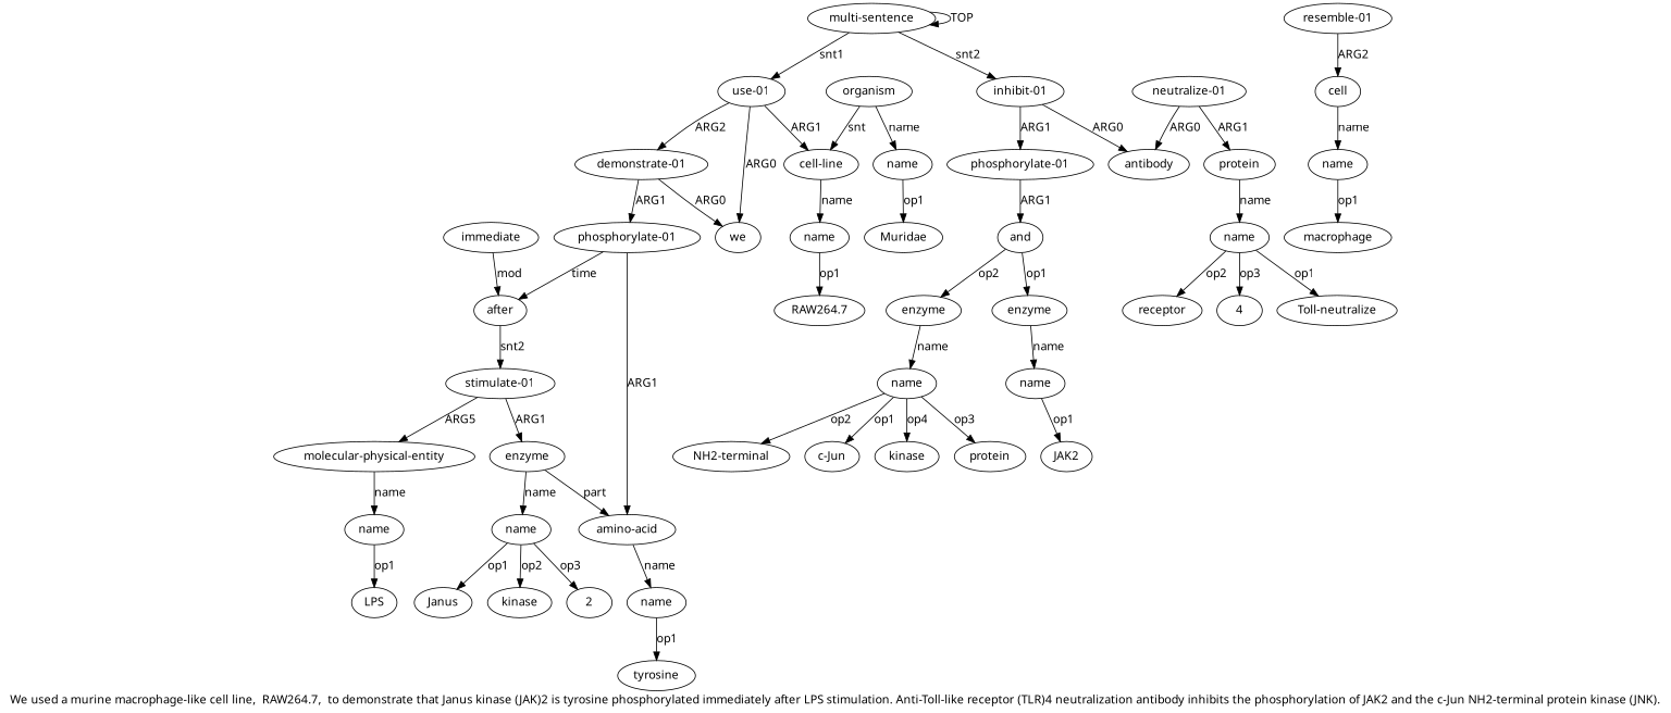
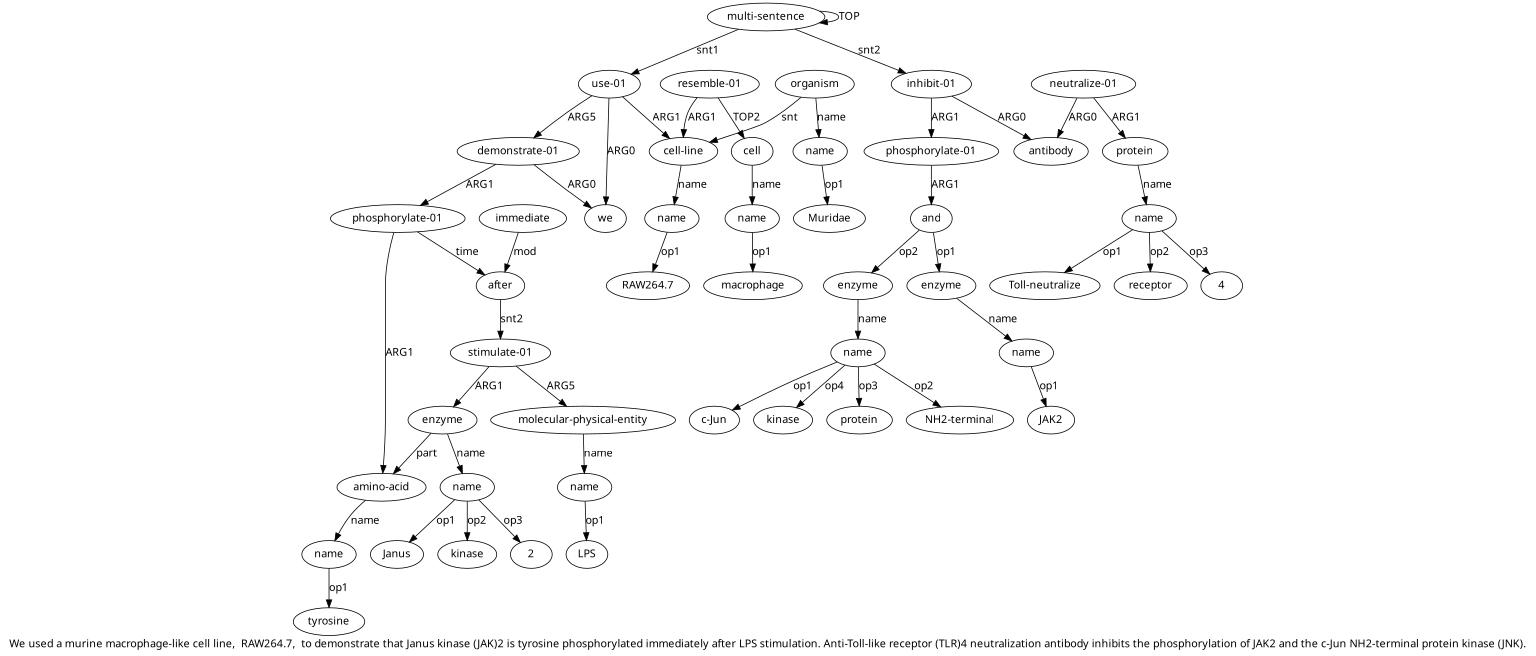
  digraph {
    fontname="Noto Sans"
    label="We used a murine macrophage-like cell line,  RAW264.7,  to demonstrate that Janus kinase (JAK)2 is tyrosine phosphorylated immediately after LPS stimulation. Anti-Toll-like receptor (TLR)4 neutralization antibody inhibits the phosphorylation of JAK2 and the c-Jun NH2-terminal protein kinase (JNK)."
    node [color=black fontname="Noto Sans" gold_ind=-1 gold_label=name test_ind=-1 test_label=name]
    edge [color=black fontname="Noto Sans" gold_label=op1 test_label=op1]
    n1 [gold_ind=20 gold_label=immediate label=immediate test_ind=20 test_label=immediate]
    n2 [gold_ind=16 gold_label=after label=after test_ind=16 test_label=after]
    n3 [gold_ind=21 gold_label="inhibit-01" label="inhibit-01" test_ind=21 test_label="inhibit-01"]
    n4 [gold_ind=22 gold_label=antibody label=antibody test_ind=22 test_label=antibody]
    n5 [gold_ind=26 gold_label="phosphorylate-01" label="phosphorylate-01" test_ind=26 test_label="phosphorylate-01"]
    n6 [gold_ind=27 gold_label=and label=and test_ind=27 test_label=and]
    n7 [gold_ind=28 gold_label=enzyme label=enzyme test_ind=28 test_label=enzyme]
    n8 [gold_ind=30 gold_label=enzyme label=enzyme test_ind=30 test_label=enzyme]
    n9 [gold_ind=23 gold_label="neutralize-01" label="neutralize-01" test_ind=23 test_label="neutralize-01"]
    n10 [gold_ind=24 gold_label=protein label=protein test_ind=24 test_label=protein]
    n11 [gold_ind=25 label=name test_ind=25]
    n12 [gold_label=receptor label=receptor test_label=receptor]
    n13 [gold_label=4 label=4 test_label=4]
    n14 [gold_label="Toll-like" label="Toll-neutralize" test_label="Toll-like"]
    n15 [gold_ind=29 label=name test_ind=29]
    n16 [gold_ind=31 label=name test_ind=31]
    n17 [gold_label=JAK2 label=JAK2 test_label=JAK2]
    n18 [gold_label=kinase label=kinase test_label=kinase]
    n19 [gold_label=protein label=protein test_label=protein]
    n20 [gold_label="NH2-terminal" label="NH2-terminal" test_label="NH2-terminal"]
    n21 [gold_label="c-Jun" label="c-Jun" test_label="c-Jun"]
    n22 [gold_label=2 label=2 test_label=2]
    n23 [gold_label=Janus label=Janus test_label=Janus]
    n24 [gold_label=kinase label=kinase test_label=kinase]
    n25 [gold_label=LPS label=LPS test_label=LPS]
    n26 [gold_label="RAW264.7" label="RAW264.7" test_label="RAW264.7"]
    n27 [gold_label=Muridae label=Muridae test_label=Muridae]
    n28 [gold_label=macrophage label=macrophage test_label=macrophage]
    n29 [gold_ind=15 label=name test_ind=15]
    n30 [gold_ind=14 gold_label=enzyme label=enzyme test_ind=14 test_label=enzyme]
    n31 [gold_ind=12 gold_label="amino-acid" label="amino-acid" test_ind=12 test_label="amino-acid"]
    n32 [gold_ind=13 label=name test_ind=13]
    n33 [gold_label=tyrosine label=tyrosine test_label=tyrosine]
    n34 [gold_ind=17 gold_label="stimulate-01" label="stimulate-01" test_ind=17 test_label="stimulate-01"]
    n35 [gold_ind=18 gold_label="molecular-physical-entity" label="molecular-physical-entity" test_ind=18 test_label="molecular-physical-entity"]
    n36 [gold_ind=19 label=name test_ind=19]
    n37 [gold_ind=11 gold_label="phosphorylate-01" label="phosphorylate-01" test_ind=11 test_label="phosphorylate-01"]
    n38 [gold_ind=10 gold_label="demonstrate-01" label="demonstrate-01" test_ind=10 test_label="demonstrate-01"]
    n39 [gold_ind=2 gold_label=we label=we test_ind=2 test_label=we]
    n40 [gold_ind=1 gold_label="use-01" label="use-01" test_ind=1 test_label="use-01"]
    n41 [gold_ind=3 gold_label="cell-line" label="cell-line" test_ind=3 test_label="cell-line"]
    n42 [gold_ind=4 label=name test_ind=4]
    n43 [gold_ind=0 gold_label="multi-sentence" label="multi-sentence" test_ind=0 test_label="multi-sentence"]
    n44 [gold_ind=5 gold_label="resemble-01" label="resemble-01" test_ind=5 test_label="resemble-01"]
    n45 [gold_ind=6 gold_label=cell label=cell test_ind=6 test_label=cell]
    n46 [gold_ind=7 label=name test_ind=7]
    n47 [gold_ind=9 label=name test_ind=9]
    n48 [gold_ind=8 gold_label=organism label=organism test_ind=8 test_label=organism]
    n1 -> n2 [gold_label=mod label=mod test_label=mod]
    n2 -> n34 [label=snt2]
    n3 -> n4 [gold_label=ARG0 label=ARG0 test_label=ARG0]
    n3 -> n5 [gold_label=ARG1 label=ARG1 test_label=ARG1]
    n5 -> n6 [gold_label=ARG1 label=ARG1 test_label=ARG1]
    n6 -> n7 [label=op1]
    n6 -> n8 [gold_label=op2 label=op2 test_label=op2]
    n7 -> n15 [gold_label=name label=name test_label=name]
    n8 -> n16 [gold_label=name label=name test_label=name]
    n9 -> n4 [gold_label=ARG0 label=ARG0 test_label=ARG0]
    n9 -> n10 [gold_label=ARG1 label=ARG1 test_label=ARG1]
    n10 -> n11 [gold_label=name label=name test_label=name]
    n11 -> n12 [gold_label=op2 label=op2 test_label=op2]
    n11 -> n13 [gold_label=op3 label=op3 test_label=op3]
    n11 -> n14 [label=op1]
    n15 -> n17 [label=op1]
    n16 -> n18 [gold_label=op4 label=op4 test_label=op4]
    n16 -> n19 [gold_label=op3 label=op3 test_label=op3]
    n16 -> n20 [gold_label=op2 label=op2 test_label=op2]
    n16 -> n21 [label=op1]
    n29 -> n22 [gold_label=op3 label=op3 test_label=op3]
    n29 -> n23 [label=op1]
    n29 -> n24 [gold_label=op2 label=op2 test_label=op2]
    n30 -> n29 [gold_label=name label=name test_label=name]
    n30 -> n31 [gold_label=part label=part test_label=part]
    n31 -> n32 [gold_label=name label=name test_label=name]
    n32 -> n33 [label=op1]
    n34 -> n30 [gold_label=ARG1 label=ARG1 test_label=ARG1]
    n34 -> n35 [gold_label=ARG0 label=ARG5 test_label=ARG0]
    n35 -> n36 [gold_label=name label=name test_label=name]
    n36 -> n25 [label=op1]
    n37 -> n2 [gold_label=time label=time test_label=time]
    n37 -> n31 [gold_label=ARG1 label=ARG1 test_label=ARG1]
    n38 -> n37 [gold_label=ARG1 label=ARG1 test_label=ARG1]
    n38 -> n39 [gold_label=ARG0 label=ARG0 test_label=ARG0]
-   n40 -> n38 [gold_label=ARG2 label=ARG2 test_label=ARG2]
+   n40 -> n38 [gold_label=ARG2 label=ARG5 test_label=ARG2]
    n40 -> n39 [gold_label=ARG0 label=ARG0 test_label=ARG0]
    n40 -> n41 [gold_label=ARG1 label=ARG1 test_label=ARG1]
    n41 -> n42 [gold_label=name label=name test_label=name]
    n42 -> n26 [label=op1]
    n43 -> n3 [gold_label=snt2 label=snt2 test_label=snt2]
    n43 -> n40 [gold_label=snt1 label=snt1 test_label=snt1]
    n43 -> n43 [gold_label=TOP label=TOP test_label=TOP]
-   n44 -> n45 [gold_label=ARG2 label=ARG2 test_label=ARG2]
+   n44 -> n41 [gold_label=ARG1 label=ARG1 test_label=ARG1]
+   n44 -> n45 [gold_label=ARG2 label=TOP2 test_label=ARG2]
    n45 -> n46 [gold_label=name label=name test_label=name]
    n46 -> n28 [label=op1]
    n47 -> n27 [label=op1]
    n48 -> n41 [gold_label=part label=snt test_label=part]
    n48 -> n47 [gold_label=name label=name test_label=name]
  }
